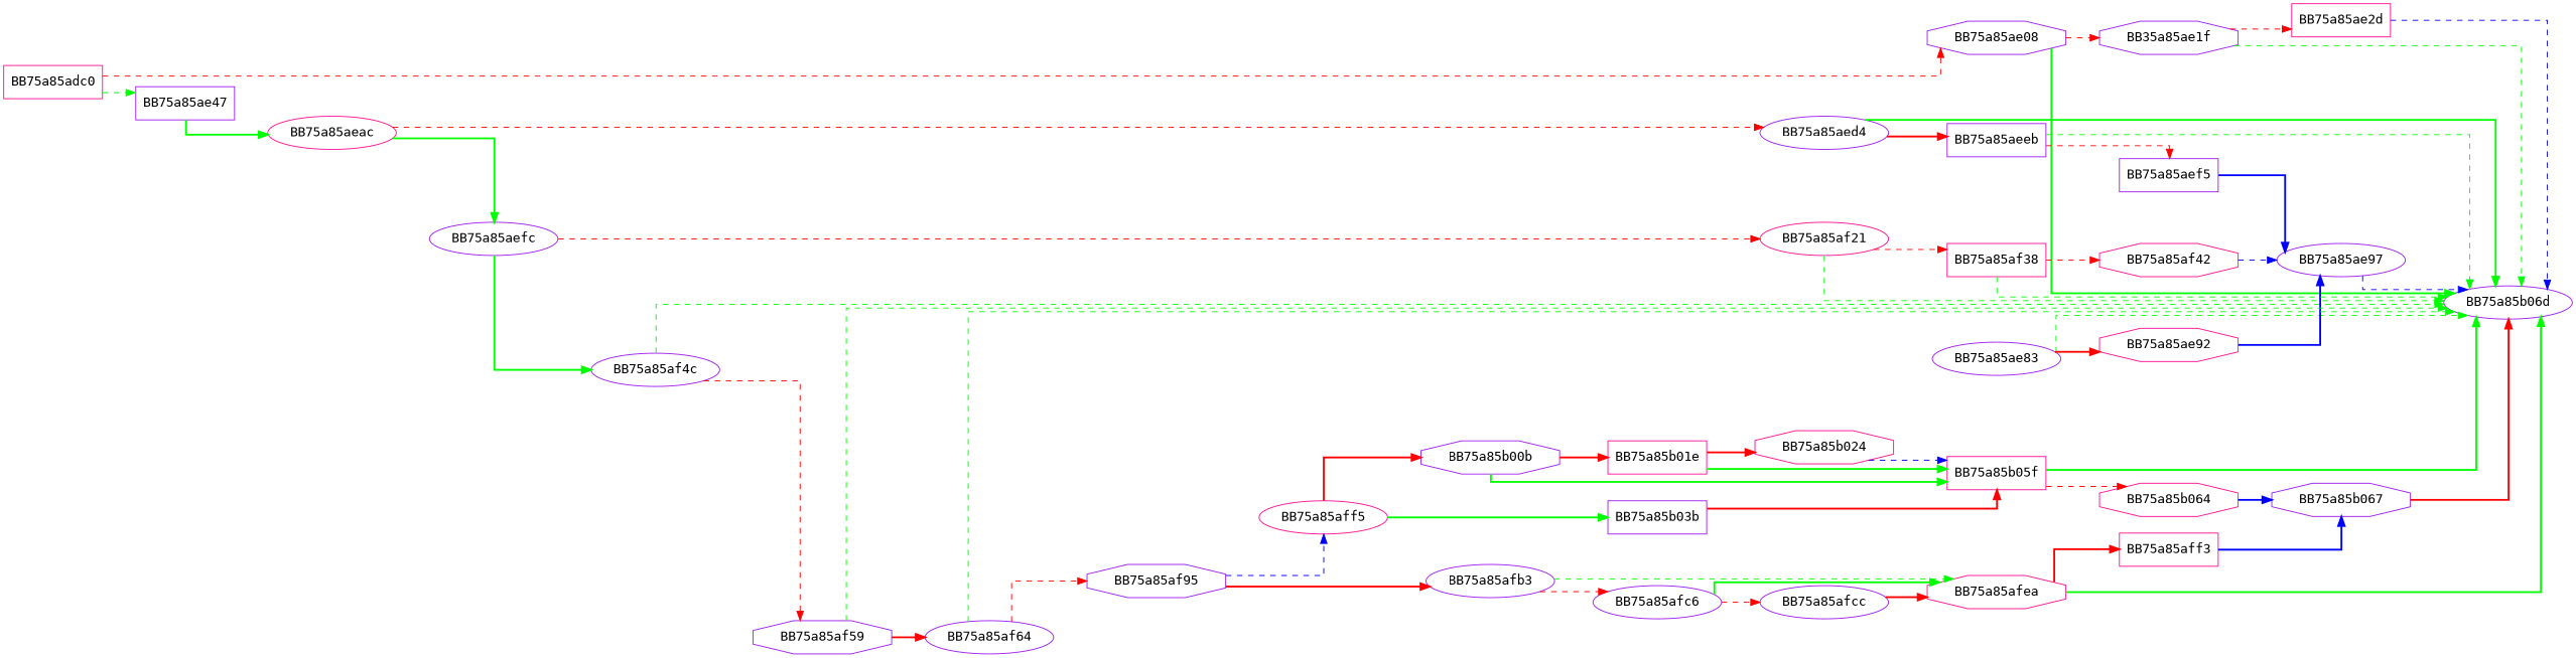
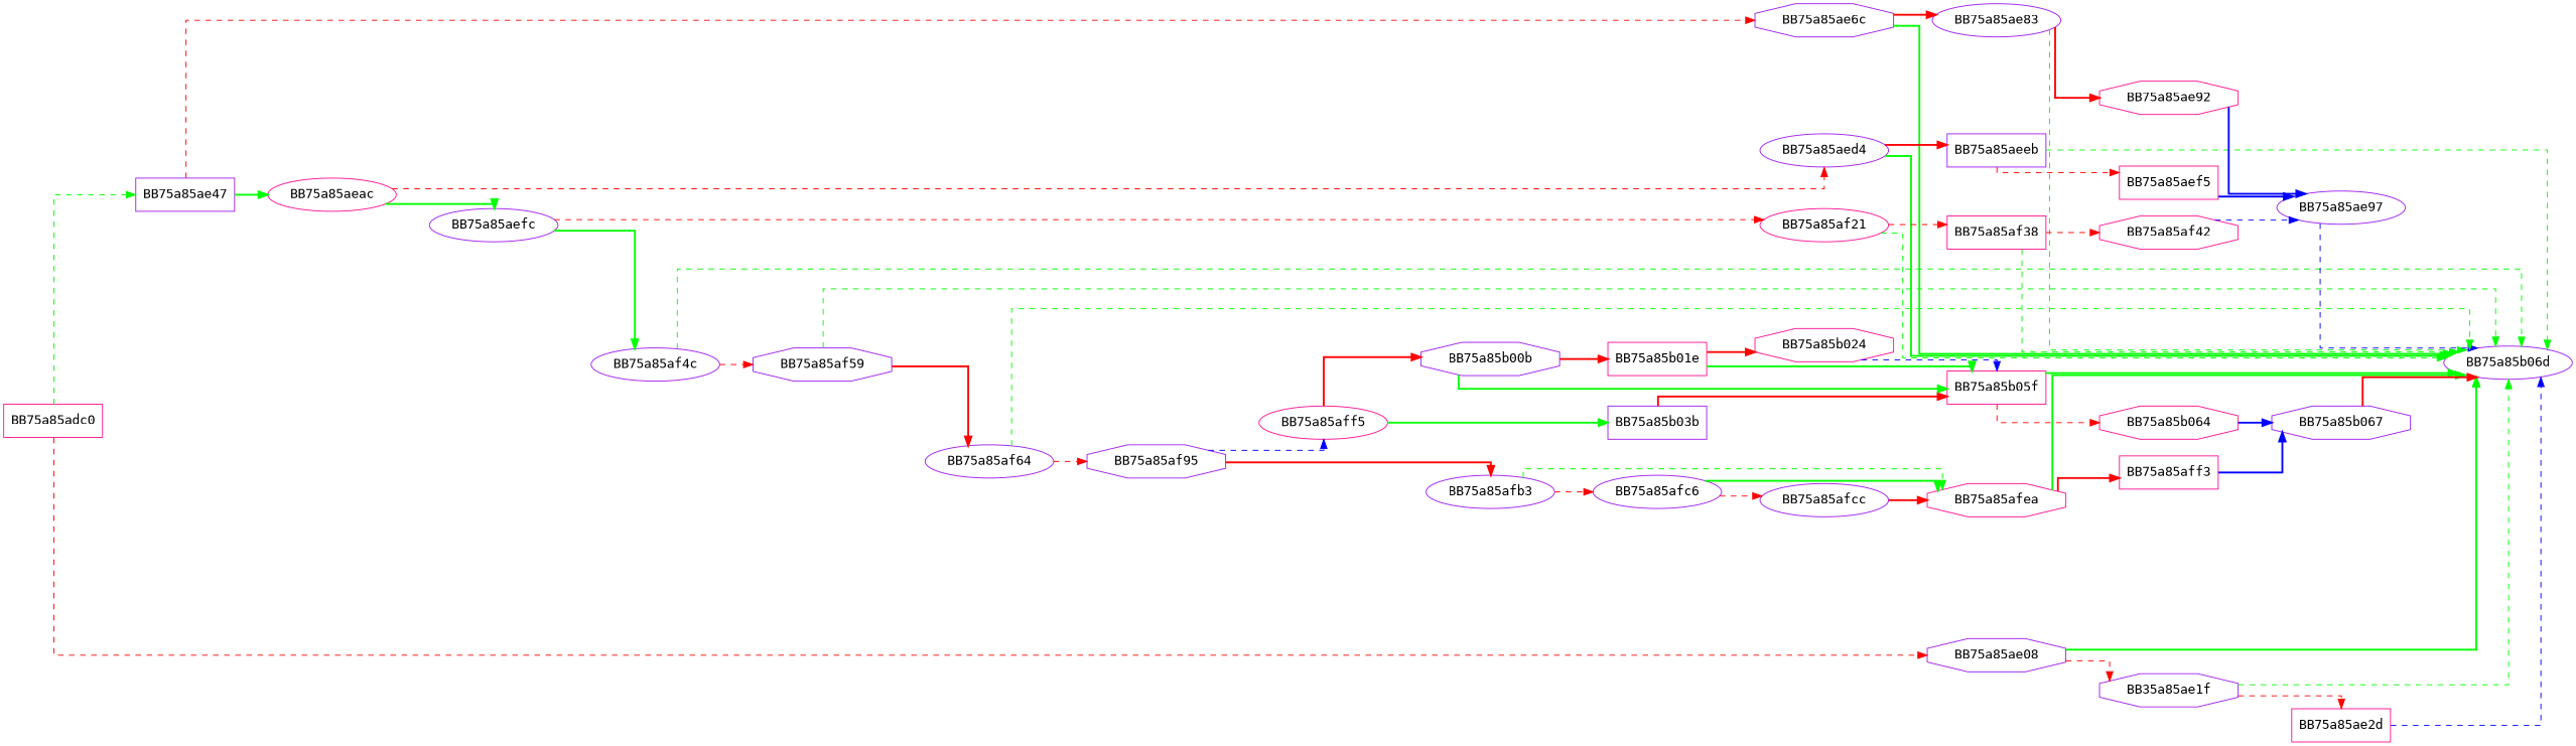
  digraph {
    fontname="DejaVu Sans Mono"
    rankdir=LR
    splines=ortho
    node [color=purple fontname="DejaVu Sans Mono" shape=ellipse]
    edge [color=red fontname="DejaVu Sans Mono" style=dashed]
    BB75a85adc0 [color=deeppink shape=box]
    BB75a85ae47 [shape=box]
    BB75a85ae08 [shape=octagon]
    BB75a85aeac [color=deeppink]
+   BB75a85ae6c [shape=octagon]
    BB75a85b06d
    n7 [label=BB35a85ae1f shape=octagon]
    BB75a85aefc
    BB75a85aed4
    BB75a85ae83
    BB75a85ae2d [color=deeppink shape=box]
    BB75a85af4c
    BB75a85af21 [color=deeppink]
    BB75a85aeeb [shape=box]
    BB75a85ae92 [color=deeppink shape=octagon]
    BB75a85ae97
    BB75a85af59 [shape=octagon]
    BB75a85af38 [color=deeppink shape=box]
-   BB75a85aef5 [shape=box]
+   BB75a85aef5 [color=deeppink shape=box]
    BB75a85af64
    BB75a85af42 [color=deeppink shape=octagon]
    BB75a85af95 [shape=octagon]
    BB75a85aff5 [color=deeppink]
    BB75a85afb3
    BB75a85b03b [shape=box]
    BB75a85b00b [shape=octagon]
    BB75a85afea [color=deeppink shape=octagon]
    BB75a85afc6
    BB75a85b05f [color=deeppink shape=box]
    BB75a85b01e [color=deeppink shape=box]
    BB75a85aff3 [color=deeppink shape=box]
    BB75a85afcc
    BB75a85b067 [shape=octagon]
    BB75a85b064 [color=deeppink shape=octagon]
    BB75a85b024 [color=deeppink shape=octagon]
    BB75a85adc0 -> BB75a85ae47 [color=green]
    BB75a85adc0 -> BB75a85ae08
    BB75a85ae47 -> BB75a85aeac [color=green style=bold]
+   BB75a85ae47 -> BB75a85ae6c
    BB75a85ae08 -> BB75a85b06d [color=green style=bold]
    BB75a85ae08 -> n7
    BB75a85aeac -> BB75a85aefc [color=green style=bold]
    BB75a85aeac -> BB75a85aed4
+   BB75a85ae6c -> BB75a85b06d [color=green style=bold]
+   BB75a85ae6c -> BB75a85ae83 [style=bold]
    n7 -> BB75a85b06d [color=green]
    n7 -> BB75a85ae2d
    BB75a85aefc -> BB75a85af4c [color=green style=bold]
    BB75a85aefc -> BB75a85af21
    BB75a85aed4 -> BB75a85b06d [color=green style=bold]
    BB75a85aed4 -> BB75a85aeeb [style=bold]
    BB75a85ae83 -> BB75a85b06d [color=green]
    BB75a85ae83 -> BB75a85ae92 [style=bold]
    BB75a85ae2d -> BB75a85b06d [color=blue]
    BB75a85af4c -> BB75a85b06d [color=green]
    BB75a85af4c -> BB75a85af59
    BB75a85af21 -> BB75a85b06d [color=green]
    BB75a85af21 -> BB75a85af38
    BB75a85aeeb -> BB75a85b06d [color=green]
    BB75a85aeeb -> BB75a85aef5
    BB75a85ae92 -> BB75a85ae97 [color=blue style=bold]
    BB75a85ae97 -> BB75a85b06d [color=blue]
    BB75a85af59 -> BB75a85b06d [color=green]
    BB75a85af59 -> BB75a85af64 [style=bold]
    BB75a85af38 -> BB75a85b06d [color=green]
    BB75a85af38 -> BB75a85af42
    BB75a85aef5 -> BB75a85ae97 [color=blue style=bold]
    BB75a85af64 -> BB75a85b06d [color=green]
    BB75a85af64 -> BB75a85af95
    BB75a85af42 -> BB75a85ae97 [color=blue]
    BB75a85af95 -> BB75a85aff5 [color=blue]
    BB75a85af95 -> BB75a85afb3 [style=bold]
    BB75a85aff5 -> BB75a85b03b [color=green style=bold]
    BB75a85aff5 -> BB75a85b00b [style=bold]
    BB75a85afb3 -> BB75a85afea [color=green]
    BB75a85afb3 -> BB75a85afc6
    BB75a85b03b -> BB75a85b05f [style=bold]
    BB75a85b00b -> BB75a85b05f [color=green style=bold]
    BB75a85b00b -> BB75a85b01e [style=bold]
    BB75a85afea -> BB75a85b06d [color=green style=bold]
    BB75a85afea -> BB75a85aff3 [style=bold]
    BB75a85afc6 -> BB75a85afea [color=green style=bold]
    BB75a85afc6 -> BB75a85afcc
    BB75a85b05f -> BB75a85b06d [color=green style=bold]
    BB75a85b05f -> BB75a85b064
    BB75a85b01e -> BB75a85b05f [color=green style=bold]
    BB75a85b01e -> BB75a85b024 [style=bold]
    BB75a85aff3 -> BB75a85b067 [color=blue style=bold]
    BB75a85afcc -> BB75a85afea [style=bold]
    BB75a85b067 -> BB75a85b06d [style=bold]
    BB75a85b064 -> BB75a85b067 [color=blue style=bold]
    BB75a85b024 -> BB75a85b05f [color=blue]
  }
